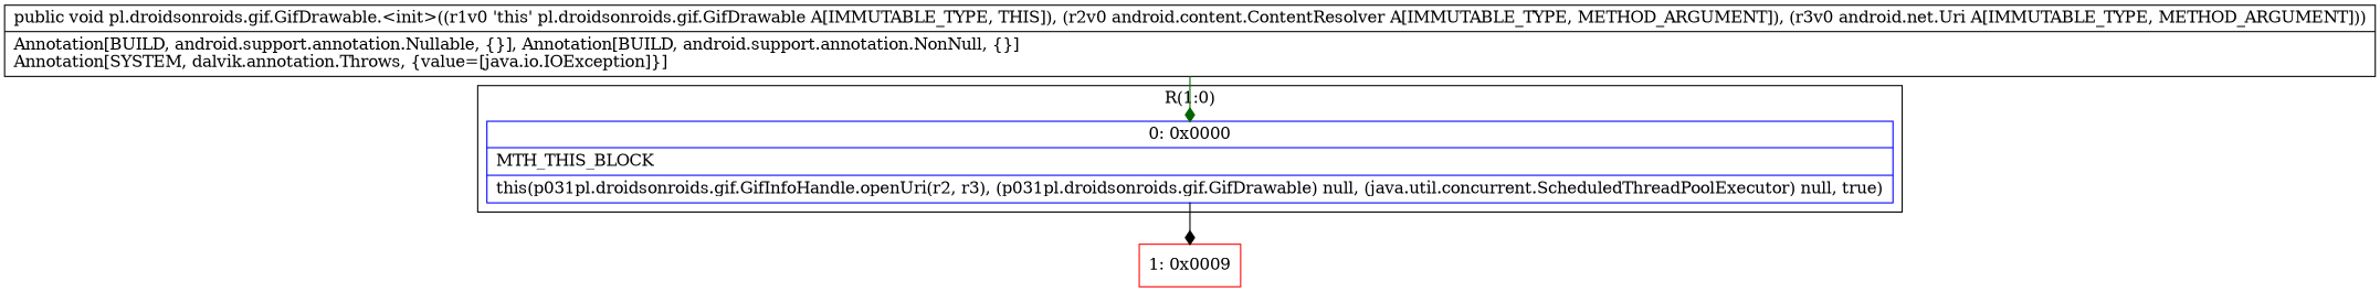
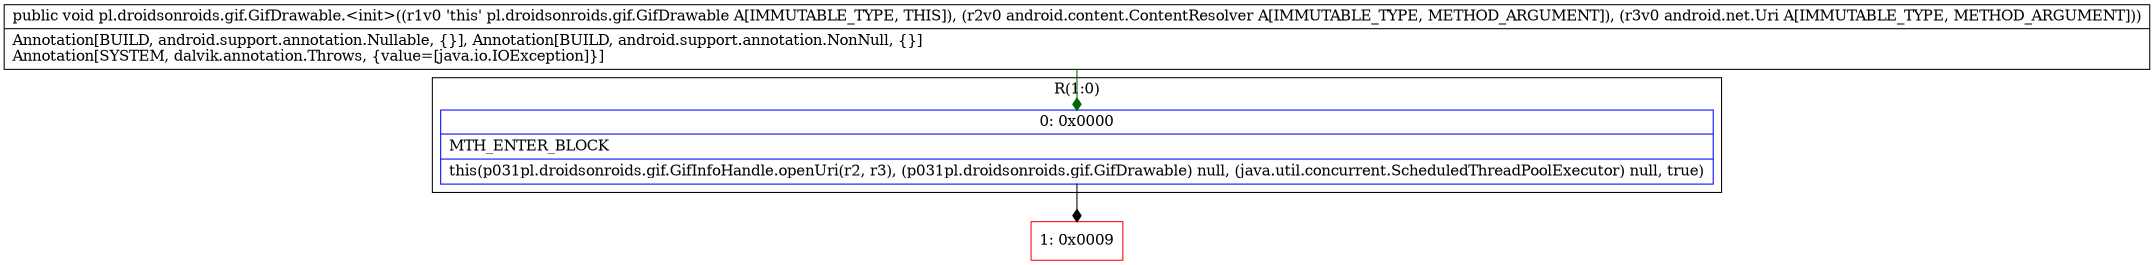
  digraph {
    node [shape=record]
    edge [arrowhead=diamond]
-   n1 [color=blue label="{0\:\ 0x0000|MTH_THIS_BLOCK\l|this(p031pl.droidsonroids.gif.GifInfoHandle.openUri(r2, r3), (p031pl.droidsonroids.gif.GifDrawable) null, (java.util.concurrent.ScheduledThreadPoolExecutor) null, true)\l}"]
+   n1 [color=blue label="{0\:\ 0x0000|MTH_ENTER_BLOCK\l|this(p031pl.droidsonroids.gif.GifInfoHandle.openUri(r2, r3), (p031pl.droidsonroids.gif.GifDrawable) null, (java.util.concurrent.ScheduledThreadPoolExecutor) null, true)\l}"]
    n2 [color=red label="{1\:\ 0x0009}"]
    n3 [label="{public void pl.droidsonroids.gif.GifDrawable.\<init\>((r1v0 'this' pl.droidsonroids.gif.GifDrawable A[IMMUTABLE_TYPE, THIS]), (r2v0 android.content.ContentResolver A[IMMUTABLE_TYPE, METHOD_ARGUMENT]), (r3v0 android.net.Uri A[IMMUTABLE_TYPE, METHOD_ARGUMENT]))  | Annotation[BUILD, android.support.annotation.Nullable, \{\}], Annotation[BUILD, android.support.annotation.NonNull, \{\}]\lAnnotation[SYSTEM, dalvik.annotation.Throws, \{value=[java.io.IOException]\}]\l}"]
    subgraph cluster_1 {
      label="R(1:0)"
      n1
    }
    n1 -> n2 [color=black]
    n3 -> n1 [color=darkgreen]
  }
